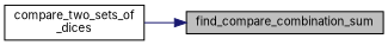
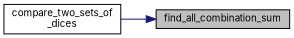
  digraph {
    rankdir=RL
    fontname=Inter
    node [color=black fontname=Inter fontsize=10 shape=record style=filled]
-   n1 [fillcolor=grey75 fontcolor=black height=0.2 label=find_compare_combination_sum width=0.4]
+   n1 [fillcolor=grey75 fontcolor=black height=0.2 label=find_all_combination_sum width=0.4]
    n2 [fillcolor=white height=0.2 label="compare_two_sets_of\l_dices" width=0.4]
    n1 -> n2 [color=midnightblue dir=back fontname=Inter fontsize=10 labelfontname=Helvetica labelfontsize=10 style=solid]
  }
